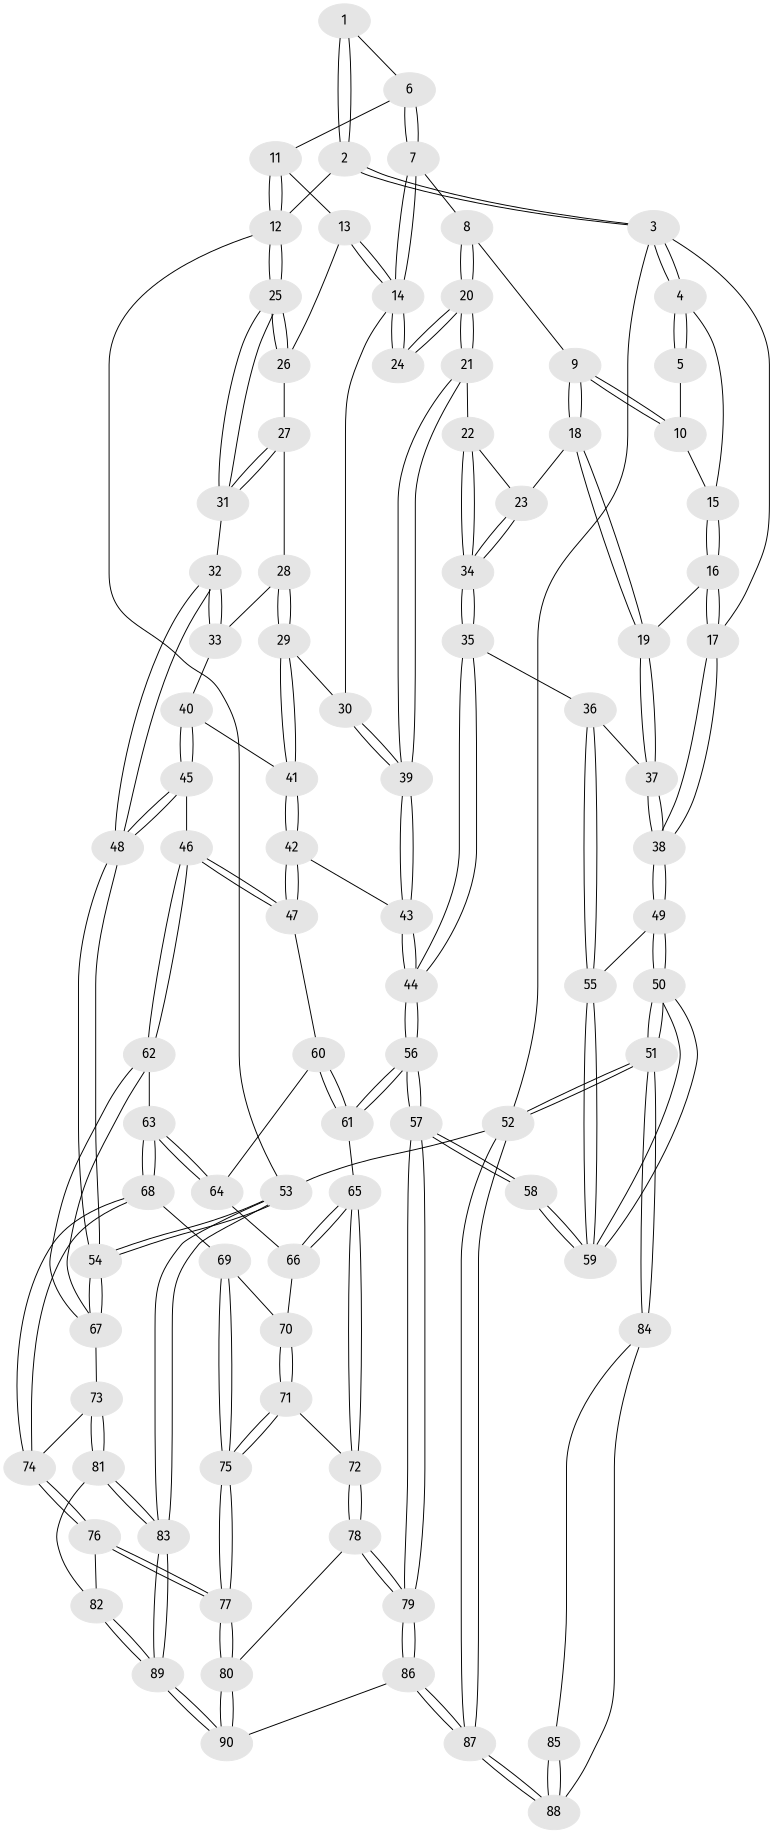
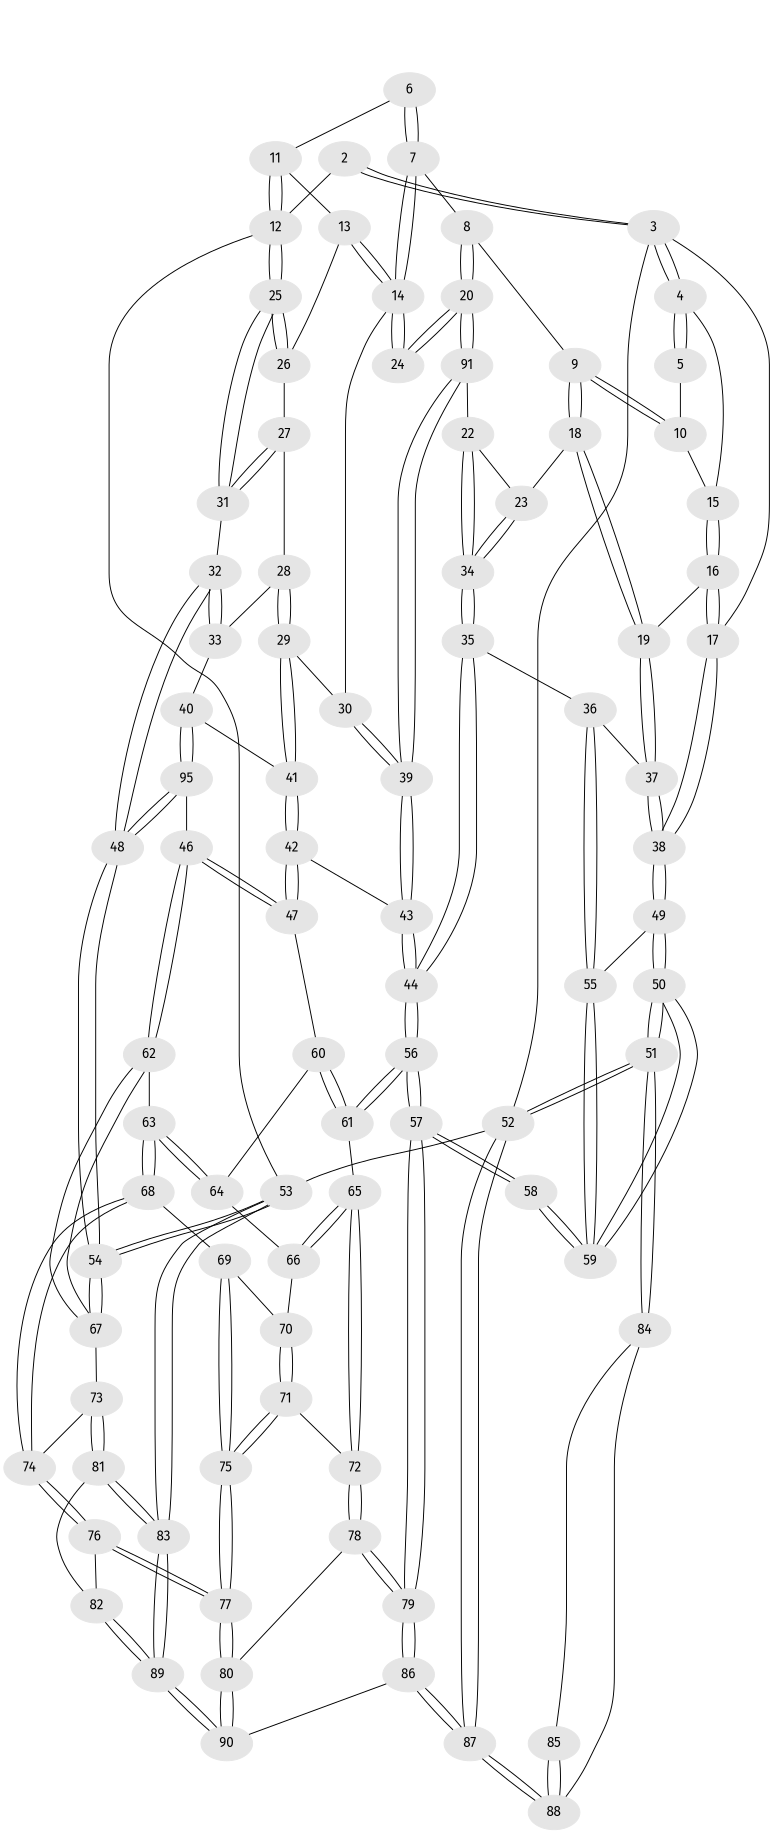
  graph {
    fontname="Fira Sans"
    node [color=gray90 fontname="Fira Sans" style=filled]
    edge [fontname="Fira Sans"]
-   1
    2
    6
    3
    12
    7
    11
    52
    4
    17
    25
    53
    87
    5
    15
    38
    10
    16
    8
    14
    13
    9
    20
    24
    30
    18
-   21
+   21 [label=91]
    19
    23
    26
    31
    54
    83
    27
    37
    49
    34
    22
    39
    43
    35
    32
    28
    29
    33
    41
    40
    42
    48
-   45
+   45 [label=95]
    36
    44
    55
    56
    59
    50
    46
    47
    60
    57
    61
    62
    67
    63
    64
    51
    84
    85
    88
    89
    73
    58
    79
    65
    86
    66
    72
    68
    69
    74
    70
    78
    71
    81
    75
    76
    77
    80
    82
    90
-   1 -- 2
-   1 -- 2
-   1 -- 6
    2 -- 3
    2 -- 3
    2 -- 12
    6 -- 7
    6 -- 7
    6 -- 11
    3 -- 52
    3 -- 4
    3 -- 4
    3 -- 17
    12 -- 25
    12 -- 25
    12 -- 53
    7 -- 8
    7 -- 14
    7 -- 14
    11 -- 12
    11 -- 12
    11 -- 13
    52 -- 53
    52 -- 87
    52 -- 87
    4 -- 5
    4 -- 5
    4 -- 15
    17 -- 38
    17 -- 38
    25 -- 26
    25 -- 26
    25 -- 31
    25 -- 31
    53 -- 54
    53 -- 54
    53 -- 83
    53 -- 83
    87 -- 88
    87 -- 88
    5 -- 10
    15 -- 16
    15 -- 16
    38 -- 49
    38 -- 49
    10 -- 15
    16 -- 17
    16 -- 17
    16 -- 19
    8 -- 9
    8 -- 20
    8 -- 20
    14 -- 24
    14 -- 24
    14 -- 30
    13 -- 14
    13 -- 14
    13 -- 26
    9 -- 10
    9 -- 10
    9 -- 18
    9 -- 18
    20 -- 24
    20 -- 24
    20 -- 21
    20 -- 21
    30 -- 39
    30 -- 39
    18 -- 19
    18 -- 19
    18 -- 23
    21 -- 22
    21 -- 39
    21 -- 39
    19 -- 37
    19 -- 37
    23 -- 34
    23 -- 34
    26 -- 27
    31 -- 32
    54 -- 67
    54 -- 67
    83 -- 89
    83 -- 89
    27 -- 31
    27 -- 31
    27 -- 28
    37 -- 38
    37 -- 38
    49 -- 55
    49 -- 50
    49 -- 50
    34 -- 35
    34 -- 35
    22 -- 23
    22 -- 34
    22 -- 34
    39 -- 43
    39 -- 43
    43 -- 44
    43 -- 44
    35 -- 36
    35 -- 44
    35 -- 44
    32 -- 33
    32 -- 33
    32 -- 48
    32 -- 48
    28 -- 29
    28 -- 29
    28 -- 33
    29 -- 30
    29 -- 41
    29 -- 41
    33 -- 40
    41 -- 42
    41 -- 42
    40 -- 41
    40 -- 45
    40 -- 45
    42 -- 43
    42 -- 47
    42 -- 47
    48 -- 54
    48 -- 54
    45 -- 48
    45 -- 48
    45 -- 46
    36 -- 37
    36 -- 55
    36 -- 55
    44 -- 56
    44 -- 56
    55 -- 59
    55 -- 59
    56 -- 57
    56 -- 57
    56 -- 61
    56 -- 61
    50 -- 59
    50 -- 59
    50 -- 51
    50 -- 51
    46 -- 47
    46 -- 47
    46 -- 62
    46 -- 62
    47 -- 60
    60 -- 61
    60 -- 61
    60 -- 64
    57 -- 58
    57 -- 58
    57 -- 79
    57 -- 79
    61 -- 65
    62 -- 67
    62 -- 67
    62 -- 63
    67 -- 73
    63 -- 64
    63 -- 64
    63 -- 68
    63 -- 68
    64 -- 66
    51 -- 52
    51 -- 52
    51 -- 84
    51 -- 84
    84 -- 85
    84 -- 88
    85 -- 88
    85 -- 88
    89 -- 90
    89 -- 90
    73 -- 74
    73 -- 81
    73 -- 81
    58 -- 59
    58 -- 59
    79 -- 86
    79 -- 86
    65 -- 66
    65 -- 66
    65 -- 72
    65 -- 72
    86 -- 87
    86 -- 87
    86 -- 90
    66 -- 70
    72 -- 78
    72 -- 78
    68 -- 69
    68 -- 74
    68 -- 74
    69 -- 70
    69 -- 75
    69 -- 75
    74 -- 76
    74 -- 76
    70 -- 71
    70 -- 71
    78 -- 79
    78 -- 79
    78 -- 80
    71 -- 72
    71 -- 75
    71 -- 75
    81 -- 83
    81 -- 83
    81 -- 82
    75 -- 77
    75 -- 77
    76 -- 77
    76 -- 77
    76 -- 82
    77 -- 80
    77 -- 80
    80 -- 90
    80 -- 90
    82 -- 89
    82 -- 89
  }
